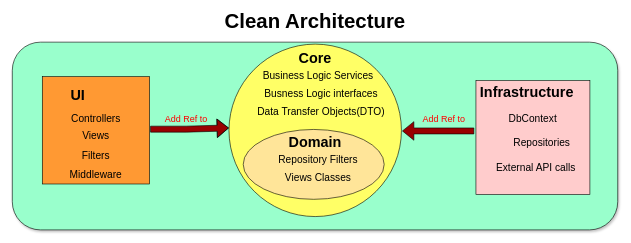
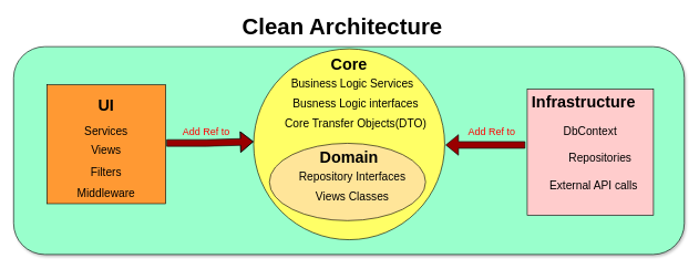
  <mxCell id="0" />
  <mxCell id="1" parent="0" />
  <mxCell id="2" value="" style="rounded=1;whiteSpace=wrap;html=1;shadow=1;fillColor=light-dark(#99FFCC,var(--ge-dark-color, #121212));" parent="1" vertex="1"><mxGeometry x="20" y="69.7" width="1009.4" height="313" as="geometry" /></mxCell>
  <mxCell id="3" value="" style="whiteSpace=wrap;html=1;aspect=fixed;fillColor=light-dark(#FF9933,var(--ge-dark-color, #121212));align=center;movable=1;resizable=1;rotatable=1;deletable=1;editable=1;locked=0;connectable=1;" parent="1" vertex="1"><mxGeometry x="70" y="127.3" width="178.898" height="178.898" as="geometry" /></mxCell>
- <mxCell id="4" value="&lt;font style=&quot;font-size: 24px;&quot;&gt;&lt;b&gt;UI&lt;/b&gt;&lt;/font&gt;" style="text;strokeColor=none;align=center;fillColor=none;html=1;verticalAlign=middle;whiteSpace=wrap;rounded=0;movable=1;resizable=1;rotatable=1;deletable=1;editable=1;locked=0;connectable=1;" parent="1" vertex="1"><mxGeometry x="100.05" y="144.2" width="58.8" height="30" as="geometry" /></mxCell>
- <mxCell id="5" value="&lt;font style=&quot;font-size: 17px;&quot;&gt;Controllers&lt;/font&gt;" style="text;strokeColor=none;align=center;fillColor=none;html=1;verticalAlign=middle;whiteSpace=wrap;rounded=0;movable=1;resizable=1;rotatable=1;deletable=1;editable=1;locked=0;connectable=1;" parent="1" vertex="1"><mxGeometry x="130.05" y="184.2" width="58.8" height="30" as="geometry" /></mxCell>
+ <mxCell id="4" value="&lt;font style=&quot;font-size: 24px;&quot;&gt;&lt;b&gt;UI&lt;/b&gt;&lt;/font&gt;" style="text;strokeColor=none;align=center;fillColor=none;html=1;verticalAlign=middle;whiteSpace=wrap;rounded=0;movable=1;resizable=1;rotatable=1;deletable=1;editable=1;locked=0;connectable=1;" parent="1" vertex="1"><mxGeometry x="130.05" y="144.2" width="58.8" height="30" as="geometry" /></mxCell>
+ <mxCell id="5" value="&lt;font style=&quot;font-size: 17px;&quot;&gt;Services&lt;/font&gt;" style="text;strokeColor=none;align=center;fillColor=none;html=1;verticalAlign=middle;whiteSpace=wrap;rounded=0;movable=1;resizable=1;rotatable=1;deletable=1;editable=1;locked=0;connectable=1;" parent="1" vertex="1"><mxGeometry x="130.05" y="184.2" width="58.8" height="30" as="geometry" /></mxCell>
  <mxCell id="6" value="&lt;font style=&quot;font-size: 17px;&quot;&gt;Views&lt;/font&gt;" style="text;strokeColor=none;align=center;fillColor=none;html=1;verticalAlign=middle;whiteSpace=wrap;rounded=0;movable=1;resizable=1;rotatable=1;deletable=1;editable=1;locked=0;connectable=1;" parent="1" vertex="1"><mxGeometry x="130.05" y="211.2" width="58.8" height="30" as="geometry" /></mxCell>
  <mxCell id="7" value="&lt;font style=&quot;font-size: 17px;&quot;&gt;Filters&lt;/font&gt;" style="text;strokeColor=none;align=center;fillColor=none;html=1;verticalAlign=middle;whiteSpace=wrap;rounded=0;movable=1;resizable=1;rotatable=1;deletable=1;editable=1;locked=0;connectable=1;" parent="1" vertex="1"><mxGeometry x="130.05" y="245.2" width="58.8" height="30" as="geometry" /></mxCell>
  <mxCell id="8" value="&lt;font style=&quot;font-size: 17px;&quot;&gt;Middleware&lt;/font&gt;" style="text;strokeColor=none;align=center;fillColor=none;html=1;verticalAlign=middle;whiteSpace=wrap;rounded=0;movable=1;resizable=1;rotatable=1;deletable=1;editable=1;locked=0;connectable=1;" parent="1" vertex="1"><mxGeometry x="130.05" y="276.2" width="58.8" height="30" as="geometry" /></mxCell>
  <mxCell id="9" value="" style="group" parent="1" vertex="1" connectable="0"><mxGeometry x="793" y="133.75" width="190" height="190" as="geometry" /></mxCell>
  <mxCell id="10" value="" style="whiteSpace=wrap;html=1;aspect=fixed;fillColor=light-dark(#FFCCCC,var(--ge-dark-color, #121212));align=center;movable=1;resizable=1;rotatable=1;deletable=1;editable=1;locked=0;connectable=1;" parent="9" vertex="1"><mxGeometry width="190" height="190" as="geometry" /></mxCell>
  <mxCell id="11" value="&lt;font style=&quot;font-size: 24px;&quot;&gt;&lt;b&gt;Infrastructure&lt;/b&gt;&lt;/font&gt;" style="text;strokeColor=none;align=center;fillColor=none;html=1;verticalAlign=middle;whiteSpace=wrap;rounded=0;movable=1;resizable=1;rotatable=1;deletable=1;editable=1;locked=0;connectable=1;" parent="9" vertex="1"><mxGeometry x="55" y="4" width="60" height="30" as="geometry" /></mxCell>
  <mxCell id="12" value="&lt;font style=&quot;font-size: 17px;&quot;&gt;DbContext&lt;/font&gt;" style="text;strokeColor=none;align=center;fillColor=none;html=1;verticalAlign=middle;whiteSpace=wrap;rounded=0;movable=1;resizable=1;rotatable=1;deletable=1;editable=1;locked=0;connectable=1;" parent="9" vertex="1"><mxGeometry x="65" y="49" width="60" height="30" as="geometry" /></mxCell>
  <mxCell id="13" value="&lt;font style=&quot;font-size: 17px;&quot;&gt;Repositories&lt;/font&gt;" style="text;strokeColor=none;align=center;fillColor=none;html=1;verticalAlign=middle;whiteSpace=wrap;rounded=0;movable=1;resizable=1;rotatable=1;deletable=1;editable=1;locked=0;connectable=1;" parent="9" vertex="1"><mxGeometry x="80" y="90" width="60" height="30" as="geometry" /></mxCell>
  <mxCell id="14" value="&lt;font style=&quot;font-size: 17px;&quot;&gt;External API calls&lt;/font&gt;" style="text;strokeColor=none;align=center;fillColor=none;html=1;verticalAlign=middle;whiteSpace=wrap;rounded=0;movable=1;resizable=1;rotatable=1;deletable=1;editable=1;locked=0;connectable=1;" parent="9" vertex="1"><mxGeometry x="20" y="131" width="160" height="30" as="geometry" /></mxCell>
  <mxCell id="15" value="" style="group" parent="1" vertex="1" connectable="0"><mxGeometry x="381.25" y="73" width="287.5" height="287.5" as="geometry" /></mxCell>
  <mxCell id="16" value="" style="ellipse;whiteSpace=wrap;html=1;aspect=fixed;fillColor=light-dark(#FFFF66,var(--ge-dark-color, #121212));" parent="15" vertex="1"><mxGeometry width="287.5" height="287.5" as="geometry" /></mxCell>
  <mxCell id="17" value="&lt;font style=&quot;font-size: 24px;&quot;&gt;&lt;b&gt;Core&lt;/b&gt;&lt;/font&gt;" style="text;strokeColor=none;align=center;fillColor=none;html=1;verticalAlign=middle;whiteSpace=wrap;rounded=0;" parent="15" vertex="1"><mxGeometry x="113.75" y="8.75" width="60" height="30" as="geometry" /></mxCell>
  <mxCell id="18" value="&lt;font style=&quot;font-size: 17px;&quot;&gt;Busness Logic interfaces&lt;/font&gt;" style="text;strokeColor=none;align=center;fillColor=none;html=1;verticalAlign=middle;whiteSpace=wrap;rounded=0;" parent="15" vertex="1"><mxGeometry x="48.75" y="67.75" width="210" height="30" as="geometry" /></mxCell>
  <mxCell id="19" value="&lt;font style=&quot;font-size: 17px;&quot;&gt;Business Logic Services&lt;/font&gt;" style="text;strokeColor=none;align=center;fillColor=none;html=1;verticalAlign=middle;whiteSpace=wrap;rounded=0;" parent="15" vertex="1"><mxGeometry x="48.75" y="37.75" width="200" height="30" as="geometry" /></mxCell>
- <mxCell id="20" value="&lt;font style=&quot;font-size: 17px;&quot;&gt;Data Transfer Objects(DTO)&lt;/font&gt;" style="text;strokeColor=none;align=center;fillColor=none;html=1;verticalAlign=middle;whiteSpace=wrap;rounded=0;" parent="15" vertex="1"><mxGeometry x="38.75" y="97.75" width="230" height="30" as="geometry" /></mxCell>
+ <mxCell id="20" value="&lt;font style=&quot;font-size: 17px;&quot;&gt;Core Transfer Objects(DTO)&lt;/font&gt;" style="text;strokeColor=none;align=center;fillColor=none;html=1;verticalAlign=middle;whiteSpace=wrap;rounded=0;" parent="15" vertex="1"><mxGeometry x="38.75" y="97.75" width="230" height="30" as="geometry" /></mxCell>
  <mxCell id="21" value="" style="ellipse;whiteSpace=wrap;html=1;fillColor=light-dark(#FFE599,var(--ge-dark-color, #121212));" parent="15" vertex="1"><mxGeometry x="23.75" y="142.25" width="235" height="116.5" as="geometry" /></mxCell>
  <mxCell id="22" value="&lt;font style=&quot;font-size: 24px;&quot;&gt;&lt;b&gt;Domain&lt;/b&gt;&lt;/font&gt;" style="text;strokeColor=none;align=center;fillColor=none;html=1;verticalAlign=middle;whiteSpace=wrap;rounded=0;" parent="15" vertex="1"><mxGeometry x="113.75" y="148.75" width="60" height="30" as="geometry" /></mxCell>
- <mxCell id="23" value="&lt;font style=&quot;font-size: 17px;&quot;&gt;Repository Filters&lt;/font&gt;" style="text;strokeColor=none;align=center;fillColor=none;html=1;verticalAlign=middle;whiteSpace=wrap;rounded=0;" parent="15" vertex="1"><mxGeometry x="43.75" y="178.75" width="210" height="30" as="geometry" /></mxCell>
+ <mxCell id="23" value="&lt;font style=&quot;font-size: 17px;&quot;&gt;Repository Interfaces&lt;/font&gt;" style="text;strokeColor=none;align=center;fillColor=none;html=1;verticalAlign=middle;whiteSpace=wrap;rounded=0;" parent="15" vertex="1"><mxGeometry x="43.75" y="178.75" width="210" height="30" as="geometry" /></mxCell>
  <mxCell id="24" value="&lt;font style=&quot;font-size: 17px;&quot;&gt;Views Classes&lt;/font&gt;" style="text;strokeColor=none;align=center;fillColor=none;html=1;verticalAlign=middle;whiteSpace=wrap;rounded=0;" parent="15" vertex="1"><mxGeometry x="43.75" y="208.75" width="210" height="30" as="geometry" /></mxCell>
  <mxCell id="25" value="" style="shape=flexArrow;endArrow=classic;html=1;rounded=0;entryX=-0.001;entryY=0.58;entryDx=0;entryDy=0;entryPerimeter=0;fillColor=#990000;" parent="1" edge="1"><mxGeometry width="50" height="50" relative="1" as="geometry"><mxPoint x="250" y="214.75" as="sourcePoint" /><mxPoint x="380.963" y="212.75" as="targetPoint" /><Array as="points"><mxPoint x="310" y="214.75" /></Array></mxGeometry></mxCell>
  <mxCell id="26" value="" style="shape=flexArrow;endArrow=classic;html=1;rounded=0;fillColor=#990000;" parent="1" edge="1"><mxGeometry width="50" height="50" relative="1" as="geometry"><mxPoint x="790" y="217.75" as="sourcePoint" /><mxPoint x="670" y="217.75" as="targetPoint" /></mxGeometry></mxCell>
  <mxCell id="27" value="&lt;font style=&quot;font-size: 15px; color: rgb(255, 0, 0);&quot;&gt;Add Ref to&lt;/font&gt;" style="text;strokeColor=none;align=center;fillColor=none;html=1;verticalAlign=middle;whiteSpace=wrap;rounded=0;" parent="1" vertex="1"><mxGeometry x="260" y="181.75" width="100" height="30" as="geometry" /></mxCell>
  <mxCell id="28" value="&lt;font style=&quot;font-size: 15px; color: rgb(255, 0, 0);&quot;&gt;Add Ref to&lt;/font&gt;" style="text;strokeColor=none;align=center;fillColor=none;html=1;verticalAlign=middle;whiteSpace=wrap;rounded=0;" parent="1" vertex="1"><mxGeometry x="690" y="181.75" width="100" height="30" as="geometry" /></mxCell>
- <mxCell id="29" value="&lt;font style=&quot;font-size: 34px;&quot;&gt;&lt;b&gt;Clean Architecture&lt;/b&gt;&lt;/font&gt;" style="text;strokeColor=none;align=center;fillColor=none;html=1;verticalAlign=middle;whiteSpace=wrap;rounded=0;" parent="1" vertex="1"><mxGeometry x="339.7" y="20" width="370" height="30" as="geometry" /></mxCell>
+ <mxCell id="29" value="&lt;font style=&quot;font-size: 34px;&quot;&gt;&lt;b&gt;Clean Architecture&lt;/b&gt;&lt;/font&gt;" style="text;strokeColor=none;align=center;fillColor=none;html=1;verticalAlign=middle;whiteSpace=wrap;rounded=0;" parent="1" vertex="1"><mxGeometry x="329.7" y="25" width="370" height="30" as="geometry" /></mxCell>
